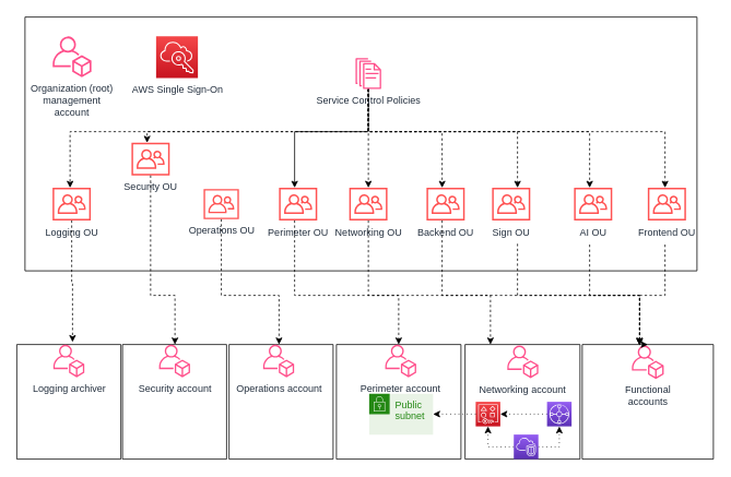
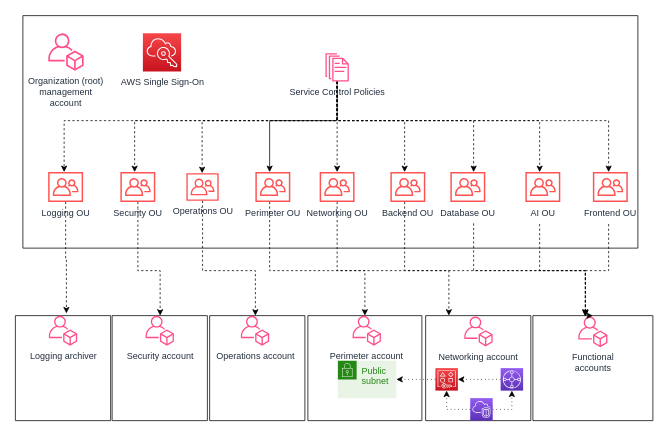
  <mxCell id="0" />
  <mxCell id="1" parent="0" />
  <mxCell id="2" value="" style="swimlane;startSize=0;" parent="1" vertex="1"><mxGeometry x="30" y="20" width="820" height="310" as="geometry" /></mxCell>
  <mxCell id="3" value="&lt;div&gt;Organization (root)&lt;br&gt;&lt;/div&gt;&lt;div&gt; management &lt;br&gt;&lt;/div&gt;&lt;div&gt;account&lt;/div&gt;" style="sketch=0;outlineConnect=0;fontColor=#232F3E;gradientColor=none;fillColor=#FF4F8B;strokeColor=none;dashed=0;verticalLabelPosition=bottom;verticalAlign=top;align=center;html=1;fontSize=12;fontStyle=0;aspect=fixed;pointerEvents=1;shape=mxgraph.aws4.organizations_account;" parent="2" vertex="1"><mxGeometry x="33.71" y="23.5" width="47.44" height="50" as="geometry" /></mxCell>
  <mxCell id="4" value="AWS Single Sign-On" style="sketch=0;points=[[0,0,0],[0.25,0,0],[0.5,0,0],[0.75,0,0],[1,0,0],[0,1,0],[0.25,1,0],[0.5,1,0],[0.75,1,0],[1,1,0],[0,0.25,0],[0,0.5,0],[0,0.75,0],[1,0.25,0],[1,0.5,0],[1,0.75,0]];outlineConnect=0;fontColor=#232F3E;gradientColor=#F54749;gradientDirection=north;fillColor=#C7131F;strokeColor=#ffffff;dashed=0;verticalLabelPosition=bottom;verticalAlign=top;align=center;html=1;fontSize=12;fontStyle=0;aspect=fixed;shape=mxgraph.aws4.resourceIcon;resIcon=mxgraph.aws4.single_sign_on;" parent="2" vertex="1"><mxGeometry x="160" y="23.5" width="51" height="51" as="geometry" /></mxCell>
  <mxCell id="5" value="Backend OU" style="sketch=0;outlineConnect=0;fontColor=#232F3E;gradientColor=none;fillColor=#FF5252;strokeColor=none;dashed=0;verticalLabelPosition=bottom;verticalAlign=top;align=center;html=1;fontSize=12;fontStyle=0;aspect=fixed;pointerEvents=1;shape=mxgraph.aws4.organizations_organizational_unit;" parent="2" vertex="1"><mxGeometry x="490" y="208.5" width="46.57" height="40" as="geometry" /></mxCell>
  <mxCell id="6" value="Operations OU" style="sketch=0;outlineConnect=0;fontColor=#232F3E;gradientColor=none;fillColor=#FF5252;strokeColor=none;dashed=0;verticalLabelPosition=bottom;verticalAlign=top;align=center;html=1;fontSize=12;fontStyle=0;aspect=fixed;pointerEvents=1;shape=mxgraph.aws4.organizations_organizational_unit;" parent="2" vertex="1"><mxGeometry x="218" y="210" width="43.07" height="37" as="geometry" /></mxCell>
- <mxCell id="7" value="Sign OU" style="sketch=0;outlineConnect=0;fontColor=#232F3E;gradientColor=none;fillColor=#FF5252;strokeColor=none;dashed=0;verticalLabelPosition=bottom;verticalAlign=top;align=center;html=1;fontSize=12;fontStyle=0;aspect=fixed;pointerEvents=1;shape=mxgraph.aws4.organizations_organizational_unit;" parent="2" vertex="1"><mxGeometry x="570" y="208.5" width="46.57" height="40" as="geometry" /></mxCell>
- <mxCell id="8" value="Security OU" style="sketch=0;outlineConnect=0;fontColor=#232F3E;gradientColor=none;fillColor=#FF5252;strokeColor=none;dashed=0;verticalLabelPosition=bottom;verticalAlign=top;align=center;html=1;fontSize=12;fontStyle=0;aspect=fixed;pointerEvents=1;shape=mxgraph.aws4.organizations_organizational_unit;" parent="2" vertex="1"><mxGeometry x="130" y="153.5" width="46.57" height="40" as="geometry" /></mxCell>
+ <mxCell id="7" value="Database OU" style="sketch=0;outlineConnect=0;fontColor=#232F3E;gradientColor=none;fillColor=#FF5252;strokeColor=none;dashed=0;verticalLabelPosition=bottom;verticalAlign=top;align=center;html=1;fontSize=12;fontStyle=0;aspect=fixed;pointerEvents=1;shape=mxgraph.aws4.organizations_organizational_unit;" parent="2" vertex="1"><mxGeometry x="570" y="208.5" width="46.57" height="40" as="geometry" /></mxCell>
+ <mxCell id="8" value="Security OU" style="sketch=0;outlineConnect=0;fontColor=#232F3E;gradientColor=none;fillColor=#FF5252;strokeColor=none;dashed=0;verticalLabelPosition=bottom;verticalAlign=top;align=center;html=1;fontSize=12;fontStyle=0;aspect=fixed;pointerEvents=1;shape=mxgraph.aws4.organizations_organizational_unit;" parent="2" vertex="1"><mxGeometry x="130" y="208.5" width="46.57" height="40" as="geometry" /></mxCell>
  <mxCell id="9" value="Perimeter OU" style="sketch=0;outlineConnect=0;fontColor=#232F3E;gradientColor=none;fillColor=#FF5252;strokeColor=none;dashed=0;verticalLabelPosition=bottom;verticalAlign=top;align=center;html=1;fontSize=12;fontStyle=0;aspect=fixed;pointerEvents=1;shape=mxgraph.aws4.organizations_organizational_unit;" parent="2" vertex="1"><mxGeometry x="310" y="208.5" width="46.57" height="40" as="geometry" /></mxCell>
  <mxCell id="10" value="Frontend OU" style="sketch=0;outlineConnect=0;fontColor=#232F3E;gradientColor=none;fillColor=#FF5252;strokeColor=none;dashed=0;verticalLabelPosition=bottom;verticalAlign=top;align=center;html=1;fontSize=12;fontStyle=0;aspect=fixed;pointerEvents=1;shape=mxgraph.aws4.organizations_organizational_unit;" parent="2" vertex="1"><mxGeometry x="760" y="208.5" width="46.57" height="40" as="geometry" /></mxCell>
  <mxCell id="11" value="Networking OU" style="sketch=0;outlineConnect=0;fontColor=#232F3E;gradientColor=none;fillColor=#FF5252;strokeColor=none;dashed=0;verticalLabelPosition=bottom;verticalAlign=top;align=center;html=1;fontSize=12;fontStyle=0;aspect=fixed;pointerEvents=1;shape=mxgraph.aws4.organizations_organizational_unit;" parent="2" vertex="1"><mxGeometry x="395.71" y="208.5" width="46.57" height="40" as="geometry" /></mxCell>
  <mxCell id="12" value="AI OU" style="sketch=0;outlineConnect=0;fontColor=#232F3E;gradientColor=none;fillColor=#FF5252;strokeColor=none;dashed=0;verticalLabelPosition=bottom;verticalAlign=top;align=center;html=1;fontSize=12;fontStyle=0;aspect=fixed;pointerEvents=1;shape=mxgraph.aws4.organizations_organizational_unit;" parent="2" vertex="1"><mxGeometry x="670" y="208.5" width="46.57" height="40" as="geometry" /></mxCell>
  <mxCell id="13" value="Logging OU" style="sketch=0;outlineConnect=0;fontColor=#232F3E;gradientColor=none;fillColor=#FF5252;strokeColor=none;dashed=0;verticalLabelPosition=bottom;verticalAlign=top;align=center;html=1;fontSize=12;fontStyle=0;aspect=fixed;pointerEvents=1;shape=mxgraph.aws4.organizations_organizational_unit;" parent="2" vertex="1"><mxGeometry x="33.71" y="208.5" width="46.57" height="40" as="geometry" /></mxCell>
  <mxCell id="14" value="" style="edgeStyle=orthogonalEdgeStyle;rounded=0;orthogonalLoop=1;jettySize=auto;html=1;dashed=1;strokeColor=default;labelBackgroundColor=default;fontColor=default;" parent="2" source="23" target="11" edge="1"><mxGeometry relative="1" as="geometry" /></mxCell>
  <mxCell id="15" style="edgeStyle=orthogonalEdgeStyle;rounded=0;orthogonalLoop=1;jettySize=auto;html=1;dashed=0;strokeColor=default;labelBackgroundColor=default;fontColor=default;" parent="2" source="23" target="9" edge="1"><mxGeometry relative="1" as="geometry"><Array as="points"><mxPoint x="419" y="140" /><mxPoint x="329" y="140" /></Array></mxGeometry></mxCell>
  <mxCell id="16" style="edgeStyle=orthogonalEdgeStyle;rounded=0;orthogonalLoop=1;jettySize=auto;html=1;dashed=1;strokeColor=default;labelBackgroundColor=default;fontColor=default;" parent="2" source="23" target="5" edge="1"><mxGeometry relative="1" as="geometry"><Array as="points"><mxPoint x="419" y="140" /><mxPoint x="509" y="140" /></Array></mxGeometry></mxCell>
+ <mxCell id="17" style="edgeStyle=orthogonalEdgeStyle;rounded=0;orthogonalLoop=1;jettySize=auto;html=1;dashed=1;strokeColor=default;labelBackgroundColor=default;fontColor=default;" parent="2" source="23" target="6" edge="1"><mxGeometry relative="1" as="geometry"><Array as="points"><mxPoint x="419" y="140" /><mxPoint x="239" y="140" /></Array></mxGeometry></mxCell>
  <mxCell id="18" style="edgeStyle=orthogonalEdgeStyle;rounded=0;orthogonalLoop=1;jettySize=auto;html=1;dashed=1;strokeColor=default;labelBackgroundColor=default;fontColor=default;" parent="2" source="23" target="7" edge="1"><mxGeometry relative="1" as="geometry"><Array as="points"><mxPoint x="419" y="140" /><mxPoint x="601" y="140" /></Array></mxGeometry></mxCell>
  <mxCell id="19" style="edgeStyle=orthogonalEdgeStyle;rounded=0;orthogonalLoop=1;jettySize=auto;html=1;dashed=1;strokeColor=default;labelBackgroundColor=default;fontColor=default;" parent="2" source="23" target="8" edge="1"><mxGeometry relative="1" as="geometry"><Array as="points"><mxPoint x="419" y="140" /><mxPoint x="149" y="140" /></Array></mxGeometry></mxCell>
  <mxCell id="20" style="edgeStyle=orthogonalEdgeStyle;rounded=0;orthogonalLoop=1;jettySize=auto;html=1;dashed=1;strokeColor=default;labelBackgroundColor=default;fontColor=default;" parent="2" source="23" target="12" edge="1"><mxGeometry relative="1" as="geometry"><Array as="points"><mxPoint x="419" y="140" /><mxPoint x="689" y="140" /></Array></mxGeometry></mxCell>
  <mxCell id="21" style="edgeStyle=orthogonalEdgeStyle;rounded=0;orthogonalLoop=1;jettySize=auto;html=1;dashed=1;strokeColor=default;labelBackgroundColor=default;fontColor=default;" parent="2" source="23" target="10" edge="1"><mxGeometry relative="1" as="geometry"><Array as="points"><mxPoint x="419" y="140" /><mxPoint x="781" y="140" /></Array></mxGeometry></mxCell>
  <mxCell id="22" style="edgeStyle=orthogonalEdgeStyle;rounded=0;orthogonalLoop=1;jettySize=auto;html=1;dashed=1;strokeColor=default;labelBackgroundColor=default;fontColor=default;" parent="2" source="23" target="13" edge="1"><mxGeometry relative="1" as="geometry"><Array as="points"><mxPoint x="419" y="140" /><mxPoint x="55" y="140" /></Array></mxGeometry></mxCell>
  <mxCell id="23" value="Service Control Policies" style="sketch=0;outlineConnect=0;fontColor=#232F3E;gradientColor=none;fillColor=#FF4F8B;strokeColor=none;dashed=0;verticalLabelPosition=bottom;verticalAlign=top;align=center;html=1;fontSize=12;fontStyle=0;aspect=fixed;pointerEvents=1;shape=mxgraph.aws4.documents;" parent="2" vertex="1"><mxGeometry x="403.41" y="50" width="31.18" height="38" as="geometry" /></mxCell>
  <mxCell id="24" value="" style="swimlane;startSize=0;fillColor=default;strokeColor=default;fontColor=default;" parent="1" vertex="1"><mxGeometry x="710" y="420" width="160" height="140" as="geometry" /></mxCell>
  <mxCell id="25" value="&lt;div&gt;Functional &lt;br&gt;&lt;/div&gt;&lt;div&gt;accounts&lt;/div&gt;" style="sketch=0;outlineConnect=0;fontColor=#232F3E;gradientColor=none;fillColor=#FF4F8B;strokeColor=none;dashed=0;verticalLabelPosition=bottom;verticalAlign=top;align=center;html=1;fontSize=12;fontStyle=0;aspect=fixed;pointerEvents=1;shape=mxgraph.aws4.organizations_account;" parent="24" vertex="1"><mxGeometry x="60.51" y="1.0" width="38.98" height="41.08" as="geometry" /></mxCell>
  <mxCell id="26" value="" style="swimlane;startSize=0;fillColor=default;strokeColor=default;fontColor=default;" parent="1" vertex="1"><mxGeometry x="567" y="420" width="140.25" height="140" as="geometry" /></mxCell>
  <mxCell id="27" value="Networking account" style="sketch=0;outlineConnect=0;fontColor=#232F3E;gradientColor=none;fillColor=#FF4F8B;strokeColor=none;dashed=0;verticalLabelPosition=bottom;verticalAlign=top;align=center;html=1;fontSize=12;fontStyle=0;aspect=fixed;pointerEvents=1;shape=mxgraph.aws4.organizations_account;" parent="26" vertex="1"><mxGeometry x="51.5" y="1" width="37.95" height="40" as="geometry" /></mxCell>
  <mxCell id="28" style="edgeStyle=orthogonalEdgeStyle;rounded=0;orthogonalLoop=1;jettySize=auto;html=1;entryX=1;entryY=0.5;entryDx=0;entryDy=0;entryPerimeter=0;dashed=1;dashPattern=1 4;" edge="1" parent="26" source="29" target="33"><mxGeometry relative="1" as="geometry" /></mxCell>
  <mxCell id="29" value="" style="sketch=0;points=[[0,0,0],[0.25,0,0],[0.5,0,0],[0.75,0,0],[1,0,0],[0,1,0],[0.25,1,0],[0.5,1,0],[0.75,1,0],[1,1,0],[0,0.25,0],[0,0.5,0],[0,0.75,0],[1,0.25,0],[1,0.5,0],[1,0.75,0]];outlineConnect=0;fontColor=#232F3E;gradientColor=#945DF2;gradientDirection=north;fillColor=#5A30B5;strokeColor=#ffffff;dashed=0;verticalLabelPosition=bottom;verticalAlign=top;align=center;html=1;fontSize=12;fontStyle=0;aspect=fixed;shape=mxgraph.aws4.resourceIcon;resIcon=mxgraph.aws4.transit_gateway;" vertex="1" parent="26"><mxGeometry x="100" y="70" width="30" height="30" as="geometry" /></mxCell>
  <mxCell id="30" style="edgeStyle=orthogonalEdgeStyle;rounded=0;orthogonalLoop=1;jettySize=auto;html=1;entryX=0.5;entryY=1;entryDx=0;entryDy=0;entryPerimeter=0;dashed=1;dashPattern=1 4;" edge="1" parent="26" source="32" target="29"><mxGeometry relative="1" as="geometry" /></mxCell>
  <mxCell id="31" style="edgeStyle=orthogonalEdgeStyle;rounded=0;orthogonalLoop=1;jettySize=auto;html=1;entryX=0.5;entryY=1;entryDx=0;entryDy=0;entryPerimeter=0;dashed=1;dashPattern=1 4;" edge="1" parent="26" source="32" target="33"><mxGeometry relative="1" as="geometry" /></mxCell>
  <mxCell id="32" value="" style="sketch=0;points=[[0,0,0],[0.25,0,0],[0.5,0,0],[0.75,0,0],[1,0,0],[0,1,0],[0.25,1,0],[0.5,1,0],[0.75,1,0],[1,1,0],[0,0.25,0],[0,0.5,0],[0,0.75,0],[1,0.25,0],[1,0.5,0],[1,0.75,0]];outlineConnect=0;fontColor=#232F3E;gradientColor=#945DF2;gradientDirection=north;fillColor=#5A30B5;strokeColor=#ffffff;dashed=0;verticalLabelPosition=bottom;verticalAlign=top;align=center;html=1;fontSize=12;fontStyle=0;aspect=fixed;shape=mxgraph.aws4.resourceIcon;resIcon=mxgraph.aws4.vpc;" vertex="1" parent="26"><mxGeometry x="59.45" y="110" width="30" height="30" as="geometry" /></mxCell>
  <mxCell id="33" value="" style="sketch=0;points=[[0,0,0],[0.25,0,0],[0.5,0,0],[0.75,0,0],[1,0,0],[0,1,0],[0.25,1,0],[0.5,1,0],[0.75,1,0],[1,1,0],[0,0.25,0],[0,0.5,0],[0,0.75,0],[1,0.25,0],[1,0.5,0],[1,0.75,0]];outlineConnect=0;fontColor=#232F3E;gradientColor=#F54749;gradientDirection=north;fillColor=#C7131F;strokeColor=#ffffff;dashed=0;verticalLabelPosition=bottom;verticalAlign=top;align=center;html=1;fontSize=12;fontStyle=0;aspect=fixed;shape=mxgraph.aws4.resourceIcon;resIcon=mxgraph.aws4.resource_access_manager;" vertex="1" parent="26"><mxGeometry x="13" y="70" width="30" height="30" as="geometry" /></mxCell>
  <mxCell id="34" value="" style="swimlane;startSize=0;fillColor=default;strokeColor=default;fontColor=default;" parent="1" vertex="1"><mxGeometry x="410" y="420" width="152" height="140" as="geometry" /></mxCell>
  <mxCell id="35" value="Perimeter account" style="sketch=0;outlineConnect=0;fontColor=#232F3E;gradientColor=none;fillColor=#FF4F8B;strokeColor=none;dashed=0;verticalLabelPosition=bottom;verticalAlign=top;align=center;html=1;fontSize=12;fontStyle=0;aspect=fixed;pointerEvents=1;shape=mxgraph.aws4.organizations_account;" parent="34" vertex="1"><mxGeometry x="59.5" width="37.95" height="40" as="geometry" /></mxCell>
  <mxCell id="36" value="Public subnet" style="points=[[0,0],[0.25,0],[0.5,0],[0.75,0],[1,0],[1,0.25],[1,0.5],[1,0.75],[1,1],[0.75,1],[0.5,1],[0.25,1],[0,1],[0,0.75],[0,0.5],[0,0.25]];outlineConnect=0;gradientColor=none;html=1;whiteSpace=wrap;fontSize=12;fontStyle=0;shape=mxgraph.aws4.group;grIcon=mxgraph.aws4.group_security_group;grStroke=0;strokeColor=#248814;fillColor=#E9F3E6;verticalAlign=top;align=left;spacingLeft=30;fontColor=#248814;dashed=0;" vertex="1" parent="34"><mxGeometry x="40.0" y="60" width="78" height="50" as="geometry" /></mxCell>
  <mxCell id="37" style="edgeStyle=orthogonalEdgeStyle;rounded=0;orthogonalLoop=1;jettySize=auto;html=1;entryX=0.5;entryY=0;entryDx=0;entryDy=0;dashed=1;strokeColor=default;labelBackgroundColor=default;fontColor=default;" parent="1" edge="1"><mxGeometry relative="1" as="geometry"><Array as="points"><mxPoint x="811" y="360" /><mxPoint x="780" y="360" /></Array><mxPoint x="811" y="297.937" as="sourcePoint" /><mxPoint x="780" y="421" as="targetPoint" /></mxGeometry></mxCell>
  <mxCell id="38" style="edgeStyle=orthogonalEdgeStyle;rounded=0;orthogonalLoop=1;jettySize=auto;html=1;entryX=0.5;entryY=0;entryDx=0;entryDy=0;dashed=1;strokeColor=default;labelBackgroundColor=default;fontColor=default;" parent="1" source="5" target="24" edge="1"><mxGeometry relative="1" as="geometry"><Array as="points"><mxPoint x="539" y="360" /><mxPoint x="780" y="360" /></Array></mxGeometry></mxCell>
  <mxCell id="39" style="edgeStyle=orthogonalEdgeStyle;rounded=0;orthogonalLoop=1;jettySize=auto;html=1;dashed=1;strokeColor=default;labelBackgroundColor=default;fontColor=default;" parent="1" edge="1"><mxGeometry relative="1" as="geometry"><Array as="points"><mxPoint x="719" y="360" /><mxPoint x="780" y="360" /></Array><mxPoint x="719" y="297.937" as="sourcePoint" /><mxPoint x="780" y="421" as="targetPoint" /></mxGeometry></mxCell>
  <mxCell id="40" style="edgeStyle=orthogonalEdgeStyle;rounded=0;orthogonalLoop=1;jettySize=auto;html=1;entryX=0.5;entryY=0;entryDx=0;entryDy=0;dashed=1;strokeColor=default;labelBackgroundColor=default;fontColor=default;" parent="1" edge="1"><mxGeometry relative="1" as="geometry"><Array as="points"><mxPoint x="631" y="360" /><mxPoint x="780" y="360" /></Array><mxPoint x="631" y="296.937" as="sourcePoint" /><mxPoint x="780" y="420" as="targetPoint" /></mxGeometry></mxCell>
  <mxCell id="41" style="edgeStyle=orthogonalEdgeStyle;rounded=0;orthogonalLoop=1;jettySize=auto;html=1;dashed=1;strokeColor=default;labelBackgroundColor=default;fontColor=default;" parent="1" source="11" target="26" edge="1"><mxGeometry relative="1" as="geometry"><Array as="points"><mxPoint x="449" y="360" /><mxPoint x="598" y="360" /></Array></mxGeometry></mxCell>
  <mxCell id="42" style="edgeStyle=orthogonalEdgeStyle;rounded=0;orthogonalLoop=1;jettySize=auto;html=1;dashed=1;strokeColor=default;labelBackgroundColor=default;fontColor=default;" parent="1" source="9" target="34" edge="1"><mxGeometry relative="1" as="geometry"><Array as="points"><mxPoint x="359" y="360" /><mxPoint x="486" y="360" /></Array></mxGeometry></mxCell>
  <mxCell id="43" value="" style="swimlane;startSize=0;fillColor=default;strokeColor=default;fontColor=default;" parent="1" vertex="1"><mxGeometry x="279" y="420" width="127" height="140" as="geometry" /></mxCell>
  <mxCell id="44" value="Operations account" style="sketch=0;outlineConnect=0;fontColor=#232F3E;gradientColor=none;fillColor=#FF4F8B;strokeColor=none;dashed=0;verticalLabelPosition=bottom;verticalAlign=top;align=center;html=1;fontSize=12;fontStyle=0;aspect=fixed;pointerEvents=1;shape=mxgraph.aws4.organizations_account;" parent="43" vertex="1"><mxGeometry x="41.53" width="37.95" height="40" as="geometry" /></mxCell>
  <mxCell id="45" value="" style="swimlane;startSize=0;fillColor=default;strokeColor=default;fontColor=default;" parent="1" vertex="1"><mxGeometry x="149" y="420" width="127" height="140" as="geometry" /></mxCell>
  <mxCell id="46" value="Security account" style="sketch=0;outlineConnect=0;fontColor=#232F3E;gradientColor=none;fillColor=#FF4F8B;strokeColor=none;dashed=0;verticalLabelPosition=bottom;verticalAlign=top;align=center;html=1;fontSize=12;fontStyle=0;aspect=fixed;pointerEvents=1;shape=mxgraph.aws4.organizations_account;" parent="45" vertex="1"><mxGeometry x="44.53" width="37.95" height="40" as="geometry" /></mxCell>
  <mxCell id="47" style="edgeStyle=orthogonalEdgeStyle;rounded=0;orthogonalLoop=1;jettySize=auto;html=1;dashed=1;labelBackgroundColor=default;fontColor=default;strokeColor=default;" parent="1" source="6" target="44" edge="1"><mxGeometry relative="1" as="geometry"><Array as="points"><mxPoint x="269" y="360" /><mxPoint x="340" y="360" /></Array></mxGeometry></mxCell>
  <mxCell id="48" value="" style="swimlane;startSize=0;fillColor=default;strokeColor=default;fontColor=default;" parent="1" vertex="1"><mxGeometry y="420" width="127" height="140" as="geometry" x="20" /></mxCell>
  <mxCell id="49" value="Logging archiver" style="sketch=0;outlineConnect=0;fontColor=#232F3E;gradientColor=none;fillColor=#FF4F8B;strokeColor=none;dashed=0;verticalLabelPosition=bottom;verticalAlign=top;align=center;html=1;fontSize=12;fontStyle=0;aspect=fixed;pointerEvents=1;shape=mxgraph.aws4.organizations_account;" parent="48" vertex="1"><mxGeometry x="44.53" width="37.95" height="40" as="geometry" /></mxCell>
  <mxCell id="50" style="edgeStyle=orthogonalEdgeStyle;rounded=0;orthogonalLoop=1;jettySize=auto;html=1;entryX=0.619;entryY=-0.075;entryDx=0;entryDy=0;entryPerimeter=0;dashed=1;labelBackgroundColor=default;fontColor=default;strokeColor=default;" parent="1" source="13" target="49" edge="1"><mxGeometry relative="1" as="geometry" /></mxCell>
  <mxCell id="51" style="edgeStyle=orthogonalEdgeStyle;rounded=0;orthogonalLoop=1;jettySize=auto;html=1;dashed=1;labelBackgroundColor=default;fontColor=default;strokeColor=default;" parent="1" source="8" target="46" edge="1"><mxGeometry relative="1" as="geometry"><Array as="points"><mxPoint x="183" y="360" /><mxPoint x="213" y="360" /></Array></mxGeometry></mxCell>
  <mxCell id="52" style="edgeStyle=orthogonalEdgeStyle;rounded=0;orthogonalLoop=1;jettySize=auto;html=1;entryX=1;entryY=0.5;entryDx=0;entryDy=0;dashed=1;dashPattern=1 4;" edge="1" parent="1" source="33" target="36"><mxGeometry relative="1" as="geometry" /></mxCell>
